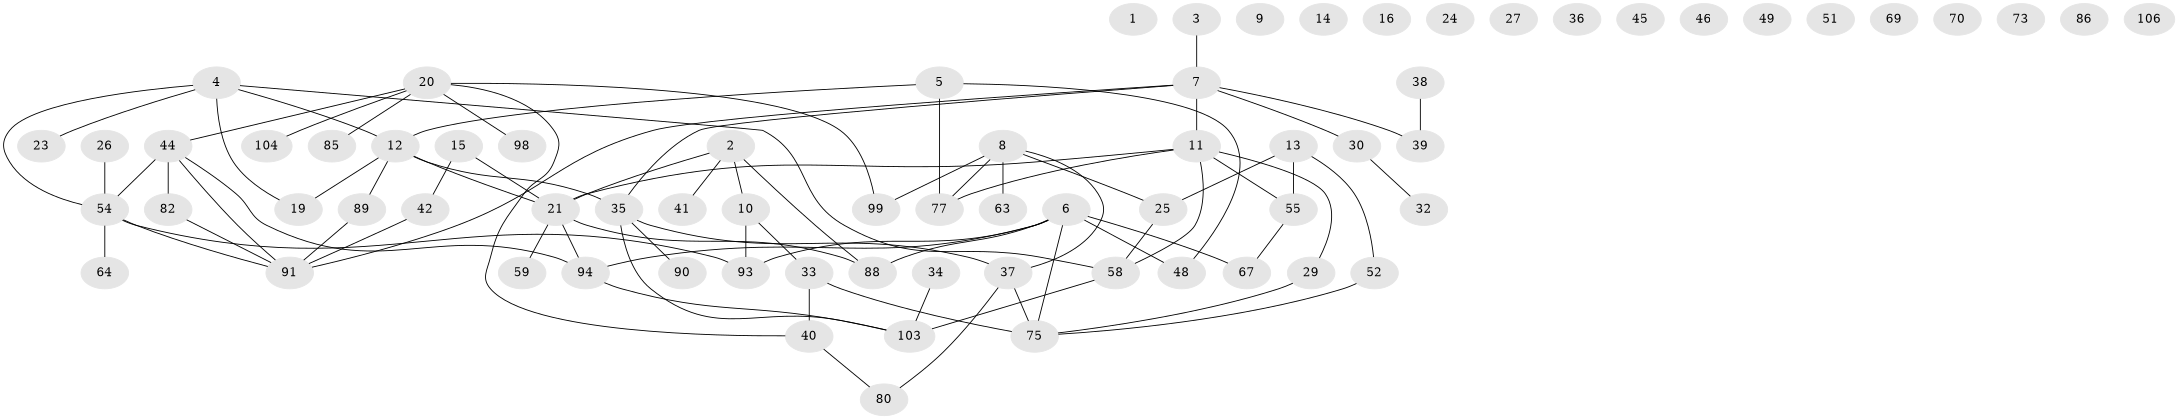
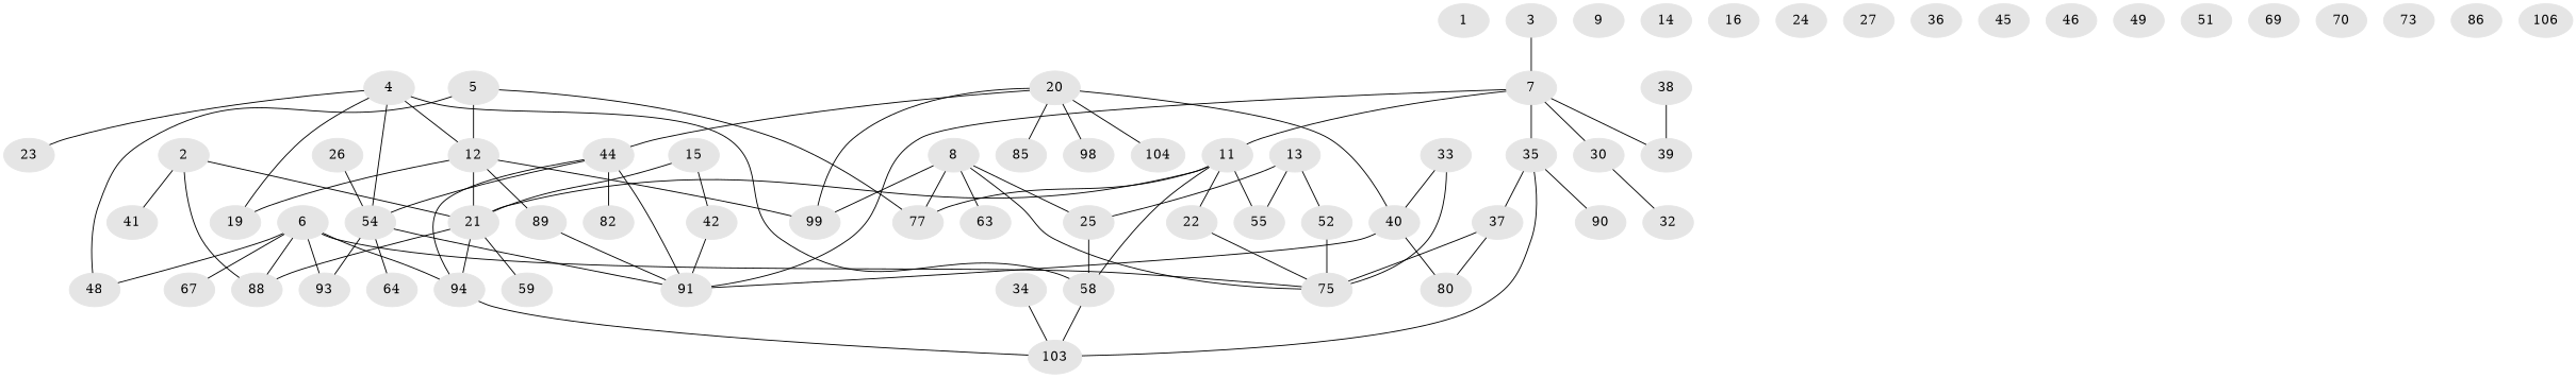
  graph {
    node [color=gray90 style=filled]
    1 [super="+87"]
    2 [super="+31"]
-   10 [super="+64"]
    21 [super="+62"]
    41 [super="+81"]
    88
    93
    33 [super="+95"]
    94
    59
    3 [super="+76"]
    7 [super="+97"]
    11 [super="+57"]
    30
    35 [super="+101"]
    39 [super="+66"]
    91 [super="+102"]
    4 [super="+17"]
    12 [super="+60"]
    19 [super="+43"]
    23
    54 [super="+92"]
    58
    89
    n25 [label=64]
    103 [super="+105"]
    5 [super="+18"]
    48
    77 [super="+96"]
    6 [super="+72"]
    67
    75 [super="+100"]
-   22 [label=29]
+   22
    55 [super="+68"]
    32
    37 [super="+84"]
    90
    8 [super="+56"]
    25 [super="+78"]
    63 [super="+79"]
    99
    80
    9
    40 [super="+74"]
    13 [super="+83"]
    52 [super="+61"]
    14
    15 [super="+28"]
    42 [super="+50"]
    16
    20 [super="+29"]
    44 [super="+53"]
    85
    98
    104
    82
    24
    26
    27
    34
    36
    38 [super="+71"]
    45 [super="+47"]
    46
    49
    51
    69
    70
    73
    86
    106
-   2 -- 10
    2 -- 21
    2 -- 41
    2 -- 88
-   10 -- 93
-   10 -- 33
    21 -- 88
    21 -- 94
    21 -- 59
    33 -- 75 [weight=2]
    33 -- 40
    94 -- 103
    3 -- 7
    7 -- 11
    7 -- 30
    7 -- 35
    7 -- 39
    7 -- 91
    11 -- 21
    11 -- 58
    11 -- 77
    11 -- 22
    11 -- 55
    30 -- 32
    35 -- 103
    35 -- 37
    35 -- 90
    4 -- 12
    4 -- 19
    4 -- 23
    4 -- 54
    4 -- 58
    12 -- 21
-   12 -- 35
+   12 -- 99
    12 -- 19
    12 -- 89
    54 -- 93
    54 -- 91
    54 -- n25
    58 -- 103
    89 -- 91
    5 -- 12
    5 -- 48
    5 -- 77
    6 -- 88
    6 -- 93
    6 -- 94
    6 -- 48
    6 -- 67
    6 -- 75
    22 -- 75
-   55 -- 67
    37 -- 75
    37 -- 80
    8 -- 77
-   8 -- 37
+   8 -- 75
    8 -- 25
    8 -- 63
    8 -- 99
    25 -- 58
-   82 -- 91
+   40 -- 91
    40 -- 80
    13 -- 55
    13 -- 25
    13 -- 52
    52 -- 75
    15 -- 21
    15 -- 42
    42 -- 91
    20 -- 99
    20 -- 40
    20 -- 44
    20 -- 85
    20 -- 98
    20 -- 104
    44 -- 94
    44 -- 91
    44 -- 54
    44 -- 82
    26 -- 54
    34 -- 103
    38 -- 39 [weight=2]
  }
